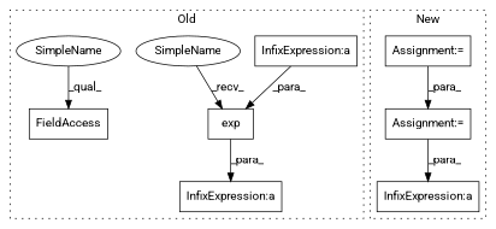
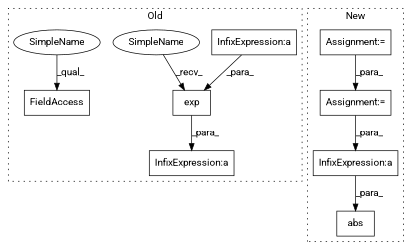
  digraph {
    fontname=Roboto
    node [a=27 l=3 s=3916 shape=box fontname=Roboto]
    edge [fontname=Roboto]
    n1 [a=32 l="4,1" label=exp s="4503,4516"]
    n2 [label="InfixExpression:a" s=4494]
    n3 [label="InfixExpression:a" s=3466]
    n4 [a=22 l=12 label=FieldAccess]
    n5 [a=42 l=5 label=SimpleName s=4497 shape=ellipse]
    n6 [a=42 l=5 label=SimpleName shape=ellipse]
+   n7 [a=32 l="4,1" label=abs s="5040,5075"]
    n8 [label="InfixExpression:a" s=5071]
    n9 [a=7 l=1 label="Assignment:=" s=4939]
    n10 [a=7 l=1 label="Assignment:=" s=4262]
    subgraph cluster_1 {
      label=Old
      style=dotted
      n1
      n2
      n3
      n4
      n5
      n6
    }
    subgraph cluster_2 {
      label=New
      style=dotted
+     n7
      n8
      n9
      n10
    }
    n1 -> n2 [label=_para_]
    n3 -> n1 [label=_para_]
    n5 -> n1 [label=_recv_]
    n6 -> n4 [label=_qual_]
+   n8 -> n7 [label=_para_]
    n9 -> n8 [label=_para_]
    n10 -> n9 [label=_para_]
  }
